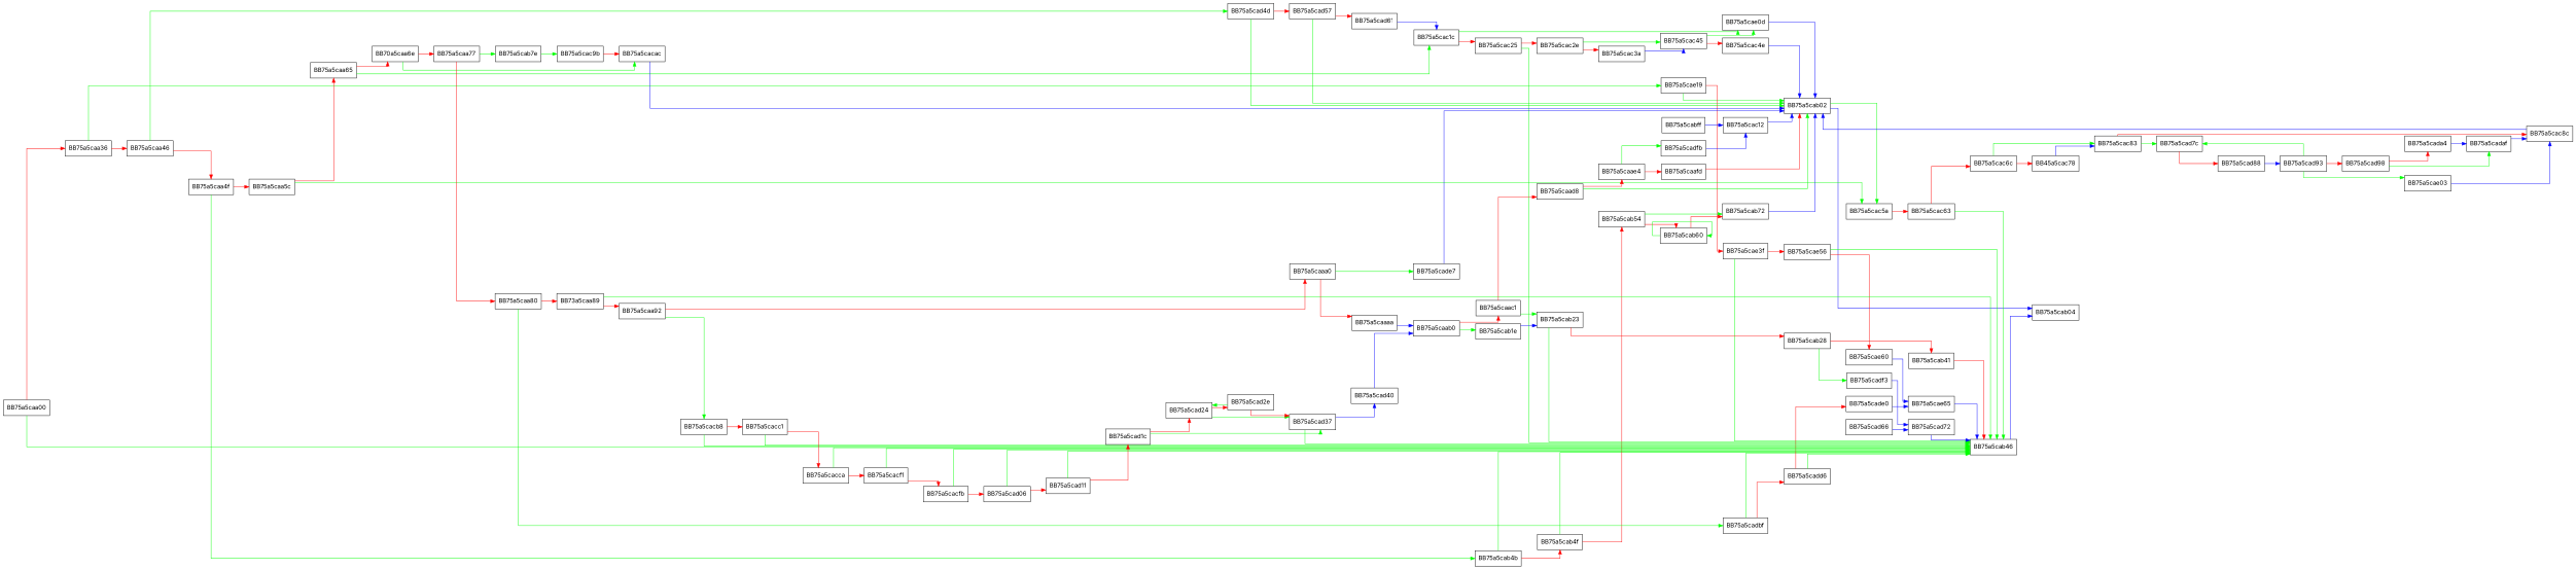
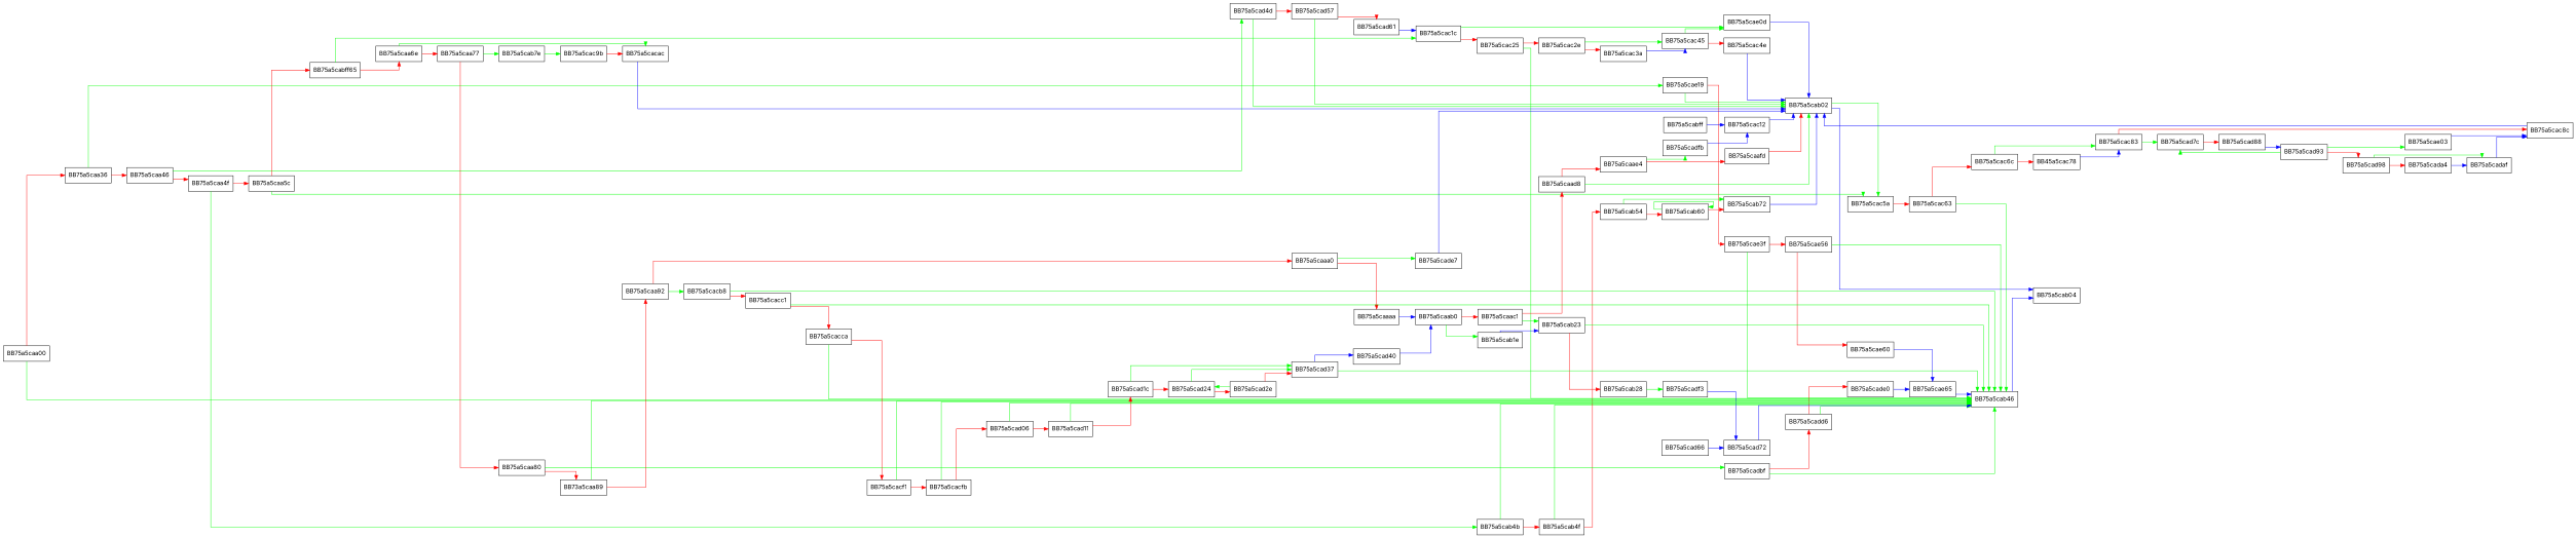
  digraph {
    fontname=Inter
    rankdir=LR
    splines=ortho
    node [fontname=Inter shape=box]
    edge [color=red fontname=Inter]
    BB75a5caa00
    BB75a5cab46
    BB75a5caa36
    BB75a5cab04
    BB75a5cae19
    BB75a5caa46
    BB75a5cab02
    BB75a5cae3f
    BB75a5cad4d
    BB75a5caa4f
    BB75a5cac5a
    BB75a5cae56
    BB75a5cad57
    BB75a5cab4b
    BB75a5caa5c
    BB75a5cad61
    BB75a5cab4f
-   BB75a5caa65
+   BB75a5caa65 [label=BB75a5cabff65]
    BB75a5cab54
    BB75a5cac63
    BB75a5cac1c
-   BB75a5caa6e [label=BB70a5caa6e]
+   BB75a5caa6e
    BB75a5cac6c
    BB75a5cae0d
    BB75a5cac25
    BB75a5cacac
    BB75a5caa77
    BB75a5cac2e
    BB75a5cab7e
    BB75a5caa80
    BB75a5cac9b
    BB75a5cadbf
    n33 [label=BB73a5caa89]
    BB75a5cadd6
    BB75a5caa92
    BB75a5cade0
    BB75a5cacb8
    BB75a5caaa0
    BB75a5cacc1
    BB75a5cade7
    BB75a5caaaa
    BB75a5cacca
    BB75a5caab0
    BB75a5cab1e
    BB75a5caac1
    BB75a5cab23
    BB75a5caad8
    BB75a5cab28
    BB75a5caae4
    BB75a5cadf3
-   BB75a5cab41
    BB75a5cadfb
    BB75a5caafd
    BB75a5cac12
    BB75a5cad72
    BB75a5cab72
    BB75a5cab60
    BB75a5cad66
    BB75a5cabff
    BB75a5cac45
    BB75a5cac3a
    BB75a5cac4e
    BB75a5cac83
    n64 [label=BB45a5cac78]
    BB75a5cad7c
    BB75a5cac8c
    BB75a5cad88
    BB75a5cad93
    BB75a5cae03
    BB75a5cad98
    BB75a5cacf1
    BB75a5cacfb
    BB75a5cad06
    BB75a5cad11
    BB75a5cad1c
    BB75a5cad37
    BB75a5cad24
    BB75a5cad40
    BB75a5cad2e
    BB75a5cadaf
    BB75a5cada4
    BB75a5cae65
    BB75a5cae60
    BB75a5caa00 -> BB75a5cab46 [color=green]
    BB75a5caa00 -> BB75a5caa36
    BB75a5cab46 -> BB75a5cab04 [color=blue]
    BB75a5caa36 -> BB75a5cae19 [color=green]
    BB75a5caa36 -> BB75a5caa46
    BB75a5cae19 -> BB75a5cab02 [color=green]
    BB75a5cae19 -> BB75a5cae3f
    BB75a5caa46 -> BB75a5cad4d [color=green]
    BB75a5caa46 -> BB75a5caa4f
    BB75a5cab02 -> BB75a5cab04 [color=blue]
    BB75a5cab02 -> BB75a5cac5a [color=green]
    BB75a5cae3f -> BB75a5cab46 [color=green]
    BB75a5cae3f -> BB75a5cae56
    BB75a5cad4d -> BB75a5cab02 [color=green]
    BB75a5cad4d -> BB75a5cad57
    BB75a5caa4f -> BB75a5cab4b [color=green]
    BB75a5caa4f -> BB75a5caa5c
    BB75a5cac5a -> BB75a5cac63
    BB75a5cae56 -> BB75a5cab46 [color=green]
    BB75a5cae56 -> BB75a5cae60
    BB75a5cad57 -> BB75a5cab02 [color=green]
    BB75a5cad57 -> BB75a5cad61
    BB75a5cab4b -> BB75a5cab46 [color=green]
    BB75a5cab4b -> BB75a5cab4f
    BB75a5caa5c -> BB75a5cac5a [color=green]
    BB75a5caa5c -> BB75a5caa65
    BB75a5cad61 -> BB75a5cac1c [color=blue]
    BB75a5cab4f -> BB75a5cab46 [color=green]
    BB75a5cab4f -> BB75a5cab54
    BB75a5caa65 -> BB75a5cac1c [color=green]
    BB75a5caa65 -> BB75a5caa6e
    BB75a5cab54 -> BB75a5cab72 [color=green]
    BB75a5cab54 -> BB75a5cab60
    BB75a5cac63 -> BB75a5cab46 [color=green]
    BB75a5cac63 -> BB75a5cac6c
    BB75a5cac1c -> BB75a5cae0d [color=green]
    BB75a5cac1c -> BB75a5cac25
    BB75a5caa6e -> BB75a5cacac [color=green]
    BB75a5caa6e -> BB75a5caa77
    BB75a5cac6c -> BB75a5cac83 [color=green]
    BB75a5cac6c -> n64
    BB75a5cae0d -> BB75a5cab02 [color=blue]
    BB75a5cac25 -> BB75a5cab46 [color=green]
    BB75a5cac25 -> BB75a5cac2e
    BB75a5cacac -> BB75a5cab02 [color=blue]
    BB75a5caa77 -> BB75a5cab7e [color=green]
    BB75a5caa77 -> BB75a5caa80
    BB75a5cac2e -> BB75a5cac45 [color=green]
    BB75a5cac2e -> BB75a5cac3a
    BB75a5cab7e -> BB75a5cac9b [color=green]
    BB75a5caa80 -> BB75a5cadbf [color=green]
    BB75a5caa80 -> n33
    BB75a5cac9b -> BB75a5cacac
    BB75a5cadbf -> BB75a5cab46 [color=green]
    BB75a5cadbf -> BB75a5cadd6
    n33 -> BB75a5cab46 [color=green]
    n33 -> BB75a5caa92
    BB75a5cadd6 -> BB75a5cab46 [color=green]
    BB75a5cadd6 -> BB75a5cade0
    BB75a5caa92 -> BB75a5cacb8 [color=green]
    BB75a5caa92 -> BB75a5caaa0
    BB75a5cade0 -> BB75a5cae65 [color=blue]
    BB75a5cacb8 -> BB75a5cab46 [color=green]
    BB75a5cacb8 -> BB75a5cacc1
    BB75a5caaa0 -> BB75a5cade7 [color=green]
    BB75a5caaa0 -> BB75a5caaaa
    BB75a5cacc1 -> BB75a5cab46 [color=green]
    BB75a5cacc1 -> BB75a5cacca
    BB75a5cade7 -> BB75a5cab02 [color=blue]
    BB75a5caaaa -> BB75a5caab0 [color=blue]
    BB75a5cacca -> BB75a5cab46 [color=green]
    BB75a5cacca -> BB75a5cacf1
    BB75a5caab0 -> BB75a5cab1e [color=green]
    BB75a5caab0 -> BB75a5caac1
    BB75a5cab1e -> BB75a5cab23 [color=blue]
    BB75a5caac1 -> BB75a5cab23 [color=green]
    BB75a5caac1 -> BB75a5caad8
    BB75a5cab23 -> BB75a5cab46 [color=green]
    BB75a5cab23 -> BB75a5cab28
    BB75a5caad8 -> BB75a5cab02 [color=green]
    BB75a5caad8 -> BB75a5caae4
    BB75a5cab28 -> BB75a5cadf3 [color=green]
-   BB75a5cab28 -> BB75a5cab41
    BB75a5caae4 -> BB75a5cadfb [color=green]
    BB75a5caae4 -> BB75a5caafd
    BB75a5cadf3 -> BB75a5cad72 [color=blue]
-   BB75a5cab41 -> BB75a5cab46
    BB75a5cadfb -> BB75a5cac12 [color=blue]
    BB75a5caafd -> BB75a5cab02
    BB75a5cac12 -> BB75a5cab02 [color=blue]
    BB75a5cad72 -> BB75a5cab46 [color=blue]
    BB75a5cab72 -> BB75a5cab02 [color=blue]
    BB75a5cab60 -> BB75a5cab72
    BB75a5cab60 -> BB75a5cab60 [color=green]
    BB75a5cad66 -> BB75a5cad72 [color=blue]
    BB75a5cabff -> BB75a5cac12 [color=blue]
    BB75a5cac45 -> BB75a5cae0d [color=green]
    BB75a5cac45 -> BB75a5cac4e
    BB75a5cac3a -> BB75a5cac45 [color=blue]
    BB75a5cac4e -> BB75a5cab02 [color=blue]
    BB75a5cac83 -> BB75a5cad7c [color=green]
    BB75a5cac83 -> BB75a5cac8c
    n64 -> BB75a5cac83 [color=blue]
    BB75a5cad7c -> BB75a5cad88
    BB75a5cac8c -> BB75a5cab02 [color=blue]
    BB75a5cad88 -> BB75a5cad93 [color=blue]
    BB75a5cad93 -> BB75a5cad7c [color=green]
    BB75a5cad93 -> BB75a5cae03 [color=green]
    BB75a5cad93 -> BB75a5cad98
    BB75a5cae03 -> BB75a5cac8c [color=blue]
    BB75a5cad98 -> BB75a5cadaf [color=green]
    BB75a5cad98 -> BB75a5cada4
    BB75a5cacf1 -> BB75a5cab46 [color=green]
    BB75a5cacf1 -> BB75a5cacfb
    BB75a5cacfb -> BB75a5cab46 [color=green]
    BB75a5cacfb -> BB75a5cad06
    BB75a5cad06 -> BB75a5cab46 [color=green]
    BB75a5cad06 -> BB75a5cad11
    BB75a5cad11 -> BB75a5cab46 [color=green]
    BB75a5cad11 -> BB75a5cad1c
    BB75a5cad1c -> BB75a5cad37 [color=green]
    BB75a5cad1c -> BB75a5cad24
    BB75a5cad37 -> BB75a5cab46 [color=green]
    BB75a5cad37 -> BB75a5cad40 [color=blue]
    BB75a5cad24 -> BB75a5cad37 [color=green]
    BB75a5cad24 -> BB75a5cad2e
    BB75a5cad40 -> BB75a5caab0 [color=blue]
    BB75a5cad2e -> BB75a5cad37
    BB75a5cad2e -> BB75a5cad24 [color=green]
    BB75a5cadaf -> BB75a5cac8c [color=blue]
    BB75a5cada4 -> BB75a5cadaf [color=blue]
    BB75a5cae65 -> BB75a5cab46 [color=blue]
    BB75a5cae60 -> BB75a5cae65 [color=blue]
  }
